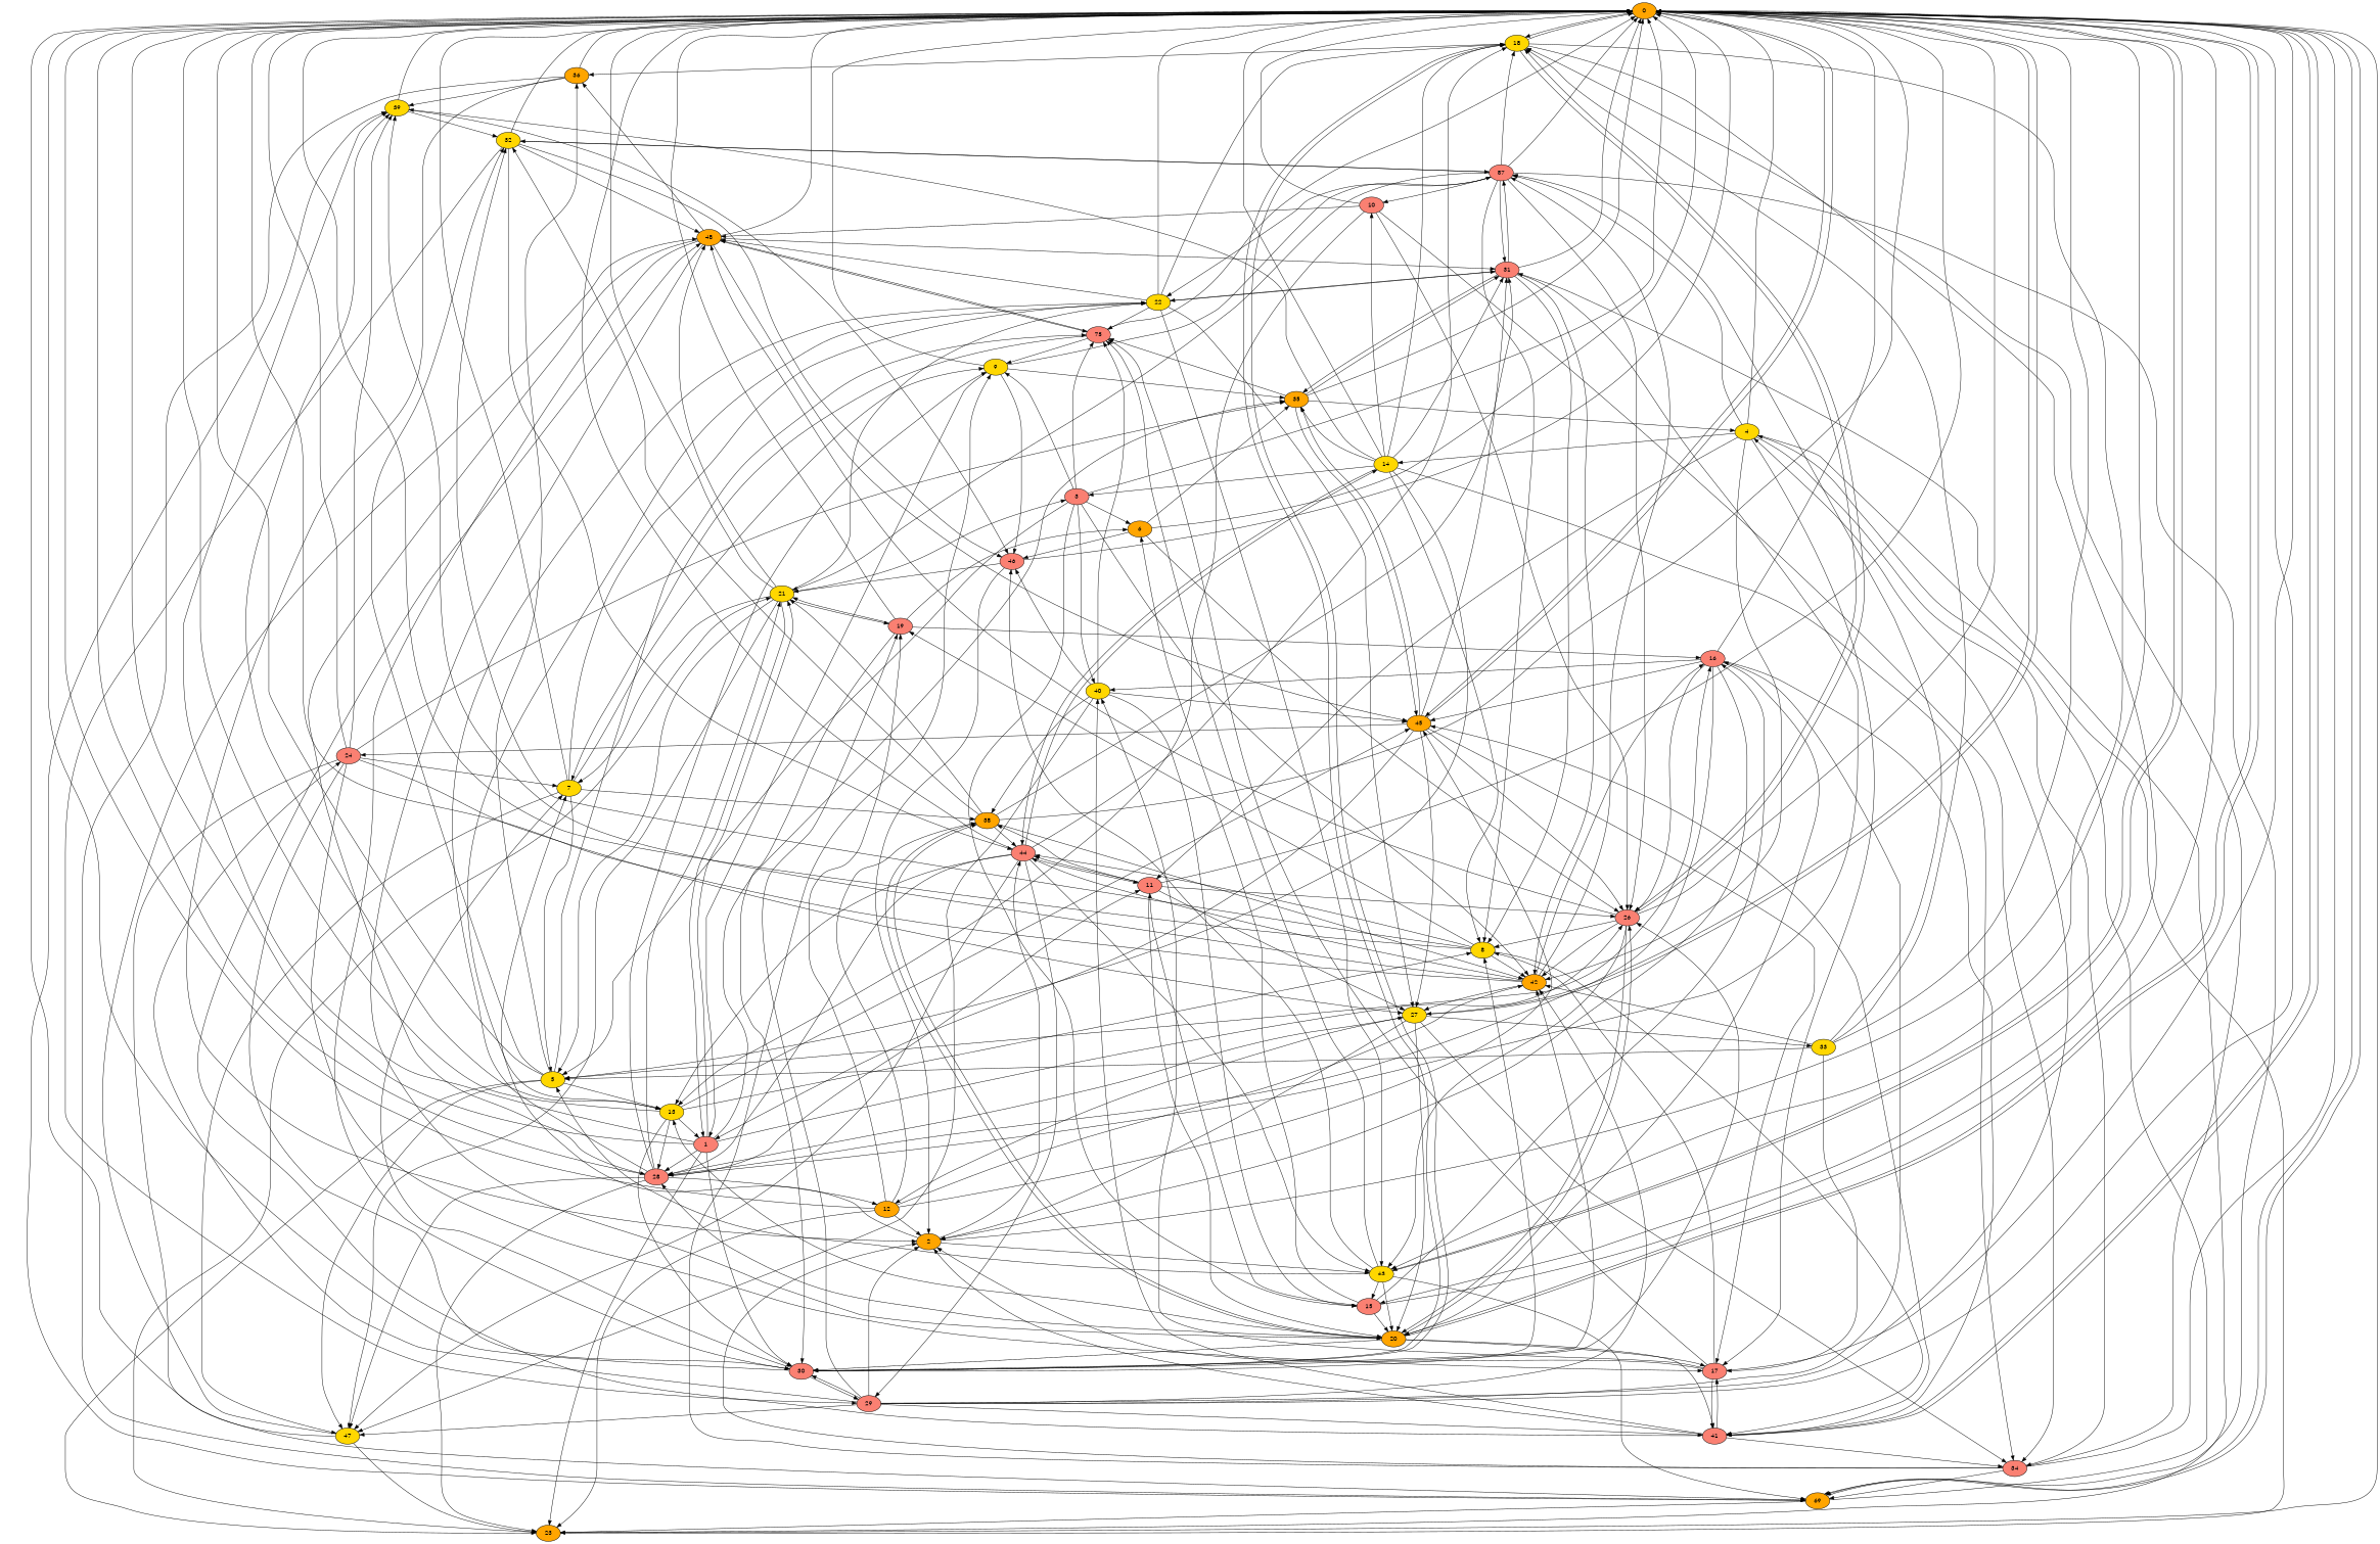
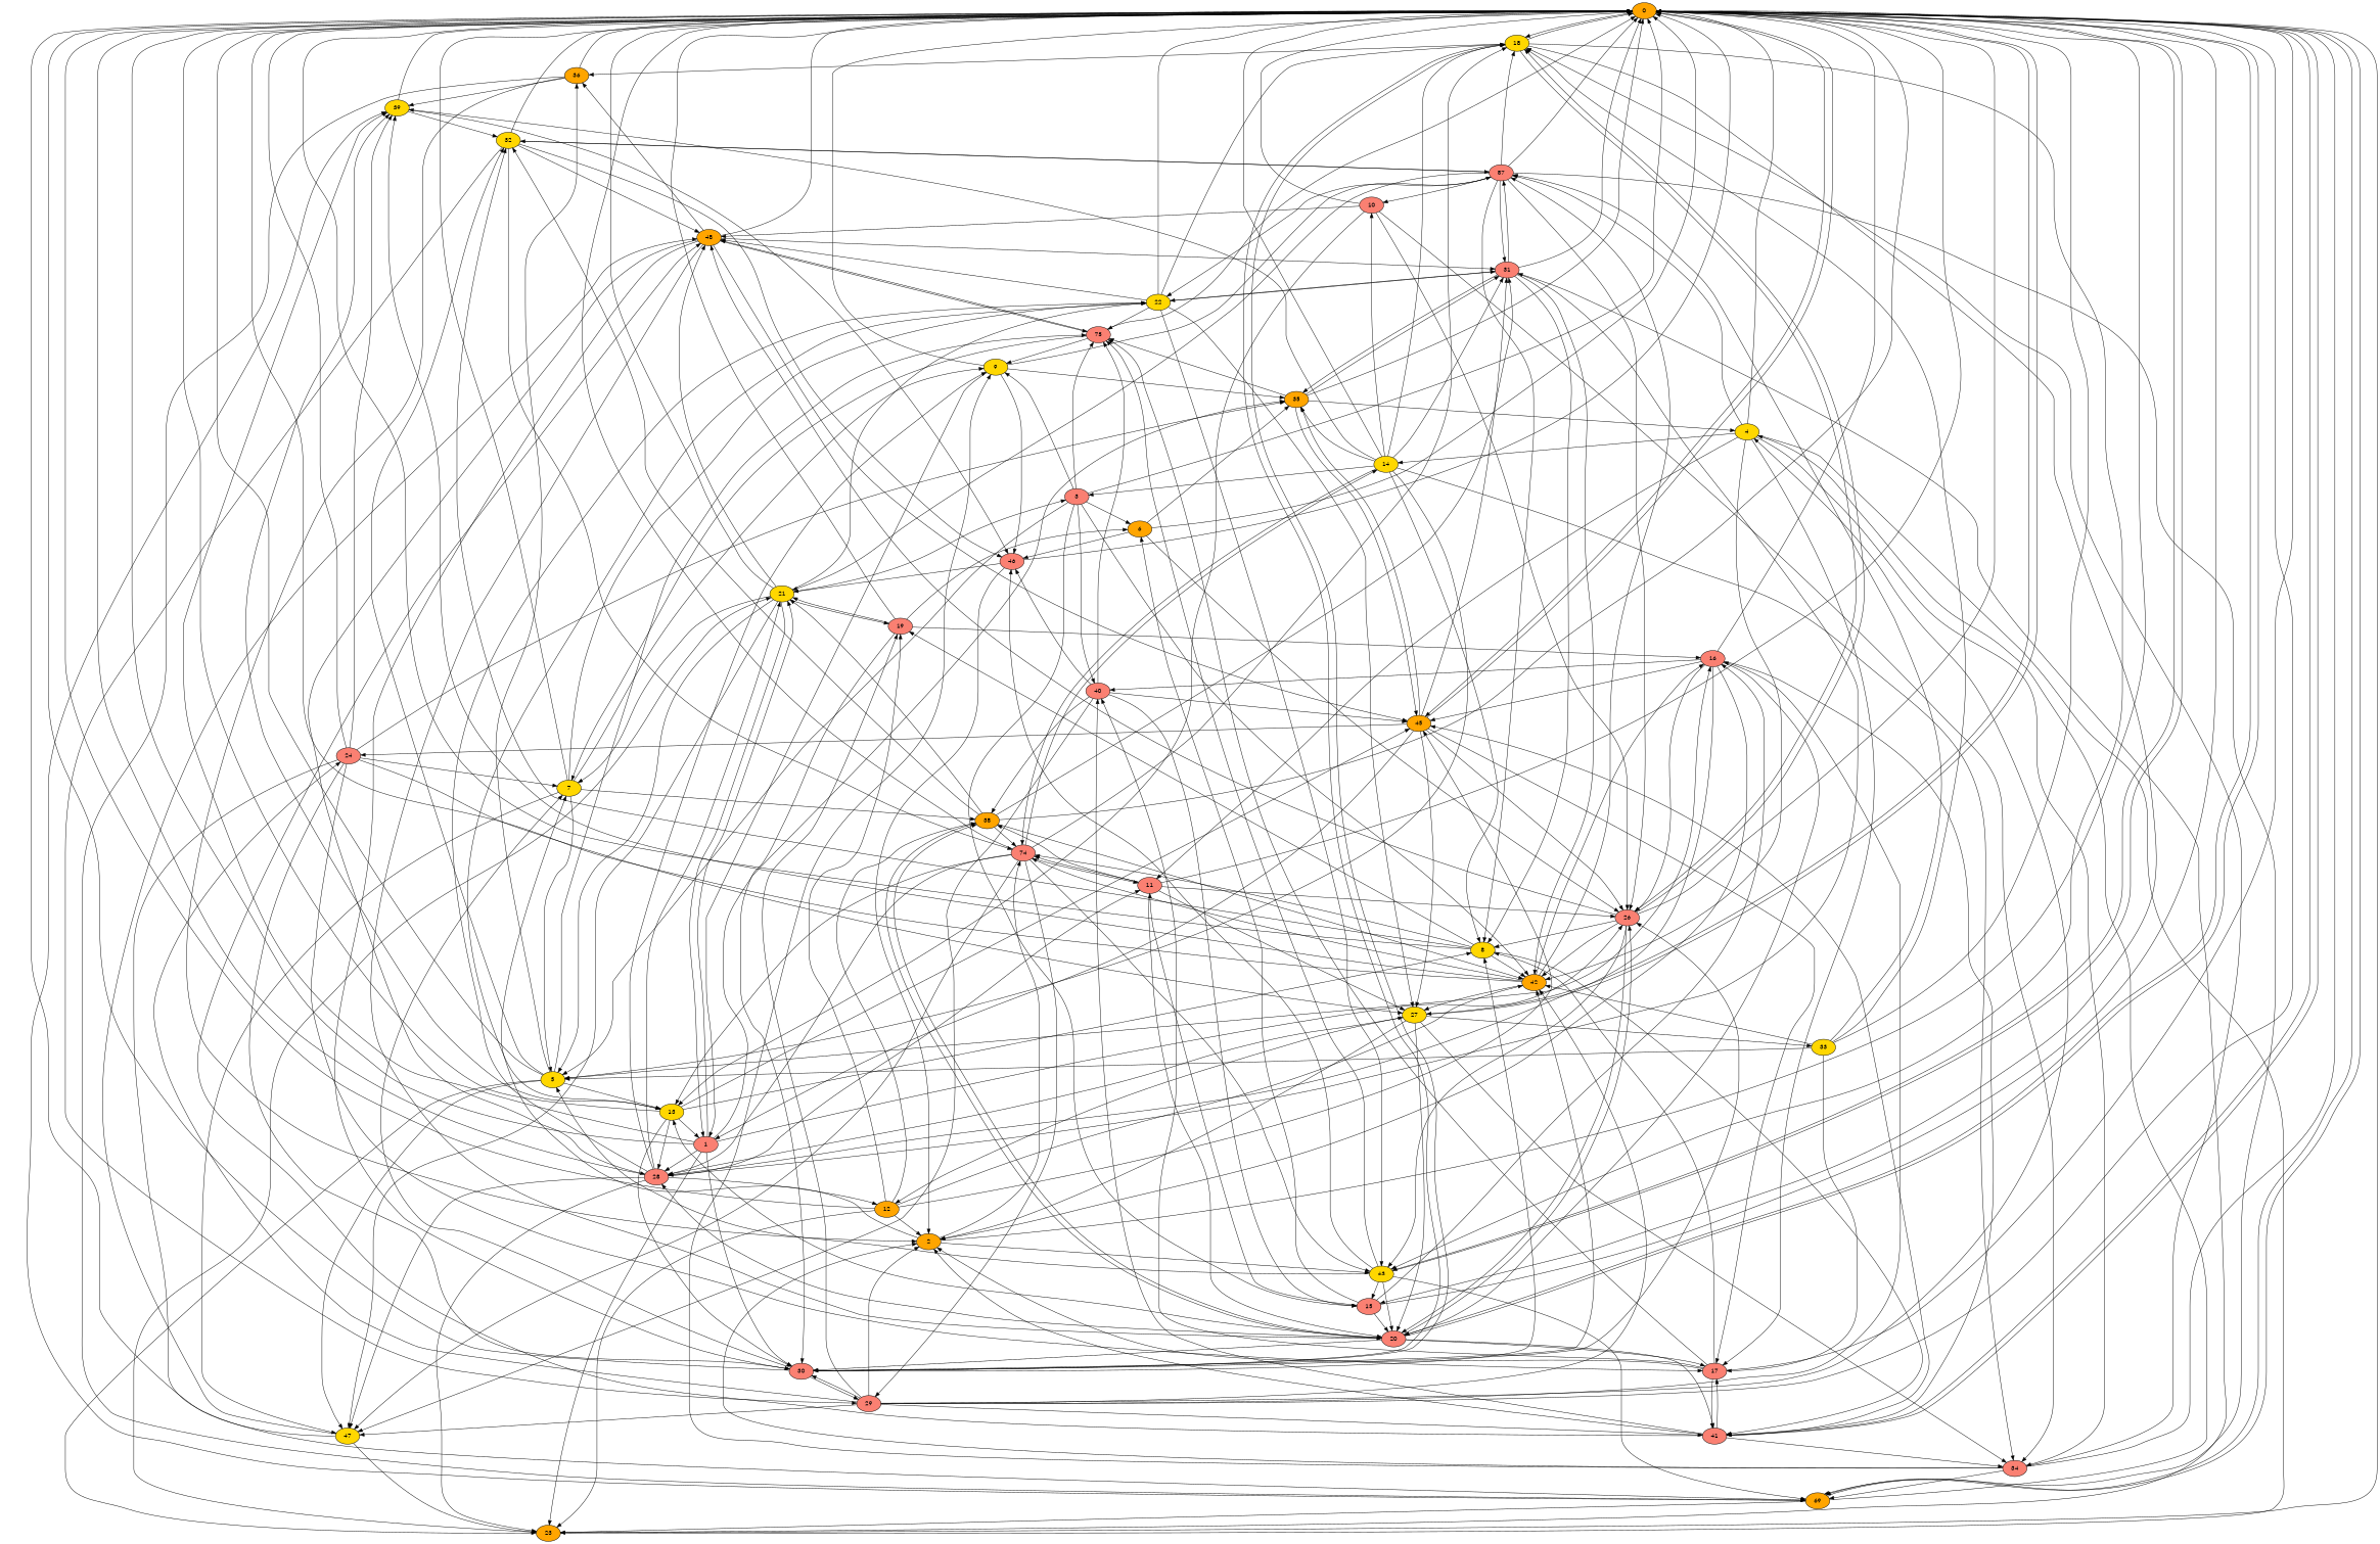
  strict digraph {
    fontname=Lato
    node [component_delay=3 fillcolor=salmon fontname=Lato style=filled]
    edge [fontname=Lato wire_delay=1]
    0 [fillcolor=orange]
    18 [fillcolor=gold]
-   20 [fillcolor=orange]
+   20
    27 [fillcolor=gold]
    41
    43 [fillcolor=gold]
    45 [fillcolor=orange]
    n8 [fillcolor=orange label=69]
    26
    30
    15
    36 [fillcolor=orange]
    28
    17
    13 [fillcolor=gold]
    38 [fillcolor=orange]
    2 [fillcolor=orange]
    34
    12 [fillcolor=orange]
    33 [fillcolor=gold]
-   40 [fillcolor=gold]
+   40
    48 [fillcolor=orange]
    5 [fillcolor=gold]
    n24 [label=75]
    46
    1
    35 [fillcolor=orange]
    31
    24
    23 [fillcolor=orange]
    39 [fillcolor=gold]
    4 [fillcolor=gold]
    42 [fillcolor=orange]
    8 [fillcolor=gold]
    7 [fillcolor=gold]
    29
    11
    6 [fillcolor=orange]
    16
    21 [fillcolor=gold]
    47 [fillcolor=gold]
    22 [fillcolor=gold]
    9 [fillcolor=gold]
    32 [fillcolor=gold]
-   44
+   44 [label=74]
    19
    n47 [label=87]
    14 [fillcolor=gold]
    3
    10
    0 -> 18
    0 -> 20
    0 -> 27
    0 -> 41
    0 -> 43
    0 -> 45
    0 -> n8
    18 -> 0
    18 -> 43
    18 -> 26
    18 -> 30
    18 -> 15
    18 -> 36
    20 -> 0
    20 -> 41
    20 -> 26
    20 -> 30
    20 -> 28
    20 -> 17
    20 -> 13
    20 -> 38
    27 -> 0
    27 -> 20
    27 -> 2
    27 -> 34
    27 -> 12
    27 -> 33
    41 -> 0
    41 -> 45
    41 -> 17
    41 -> 2
    41 -> 34
    41 -> 40
    41 -> 48
    43 -> 0
    43 -> 20
    43 -> n8
    43 -> 15
    43 -> 5
    43 -> n24
    43 -> 46
    45 -> 0
    45 -> 27
    45 -> 26
    45 -> 17
    45 -> 1
    45 -> 35
    45 -> 31
    45 -> 24
    n8 -> 0
    n8 -> 23
    n8 -> 39
    n8 -> 4
    26 -> 0
    26 -> 18
    26 -> 20
    26 -> 43
    26 -> 48
    26 -> 42
    26 -> 8
    30 -> 0
    30 -> 18
    30 -> 26
    30 -> 42
    30 -> 8
    30 -> 7
    30 -> 29
    15 -> 0
    15 -> 20
    15 -> 11
    15 -> 6
    15 -> 16
    36 -> 0
    36 -> n8
    36 -> 2
    36 -> 39
    28 -> 0
    28 -> 27
    28 -> 12
    28 -> 23
    28 -> 11
    28 -> 21
    28 -> 47
    28 -> 22
    28 -> 9
    17 -> 0
    17 -> 41
    17 -> 2
    17 -> 40
    17 -> n24
    17 -> 8
    13 -> 0
    13 -> 45
    13 -> 30
    13 -> 28
    13 -> 1
    13 -> 39
    13 -> 8
    38 -> 0
    38 -> 20
    38 -> 31
    38 -> 42
    38 -> 21
    38 -> 32
    38 -> 44
    2 -> 0
    2 -> 43
    2 -> 7
    2 -> 44
    34 -> 0
    34 -> 18
    34 -> n8
    34 -> 2
    34 -> 9
    12 -> 0
    12 -> 45
    12 -> 38
    12 -> 2
    12 -> 23
    12 -> 42
    12 -> 19
    33 -> 0
    33 -> 18
    33 -> 17
    33 -> 5
    33 -> 42
    33 -> n47
    40 -> 45
    40 -> 15
    40 -> 38
    40 -> n24
    40 -> 46
    40 -> 47
    48 -> 0
    48 -> 20
    48 -> 45
    48 -> 30
    48 -> 36
    48 -> 28
    48 -> n24
    48 -> 31
    5 -> 0
    5 -> 36
    5 -> 13
    5 -> n24
    5 -> 23
    5 -> 16
    5 -> 47
    5 -> 32
    n24 -> 0
    n24 -> 48
    n24 -> 7
    n24 -> 9
    46 -> 0
    46 -> 2
    46 -> 21
    1 -> 0
    1 -> 26
    1 -> 30
    1 -> 28
    1 -> 35
    1 -> 23
    1 -> 39
    1 -> 21
    35 -> 0
    35 -> 45
    35 -> n24
    35 -> 31
    35 -> 4
    31 -> 0
    31 -> 28
    31 -> 35
    31 -> 42
    31 -> 8
    31 -> 22
    31 -> n47
    24 -> 0
    24 -> 27
    24 -> n8
    24 -> 30
    24 -> 17
    24 -> 35
    24 -> 39
    24 -> 7
    23 -> 0
    23 -> 31
    23 -> 21
    39 -> 0
    39 -> 46
    39 -> 32
    4 -> 0
    4 -> 17
    4 -> 34
    4 -> 23
    4 -> 42
    4 -> 11
    4 -> n47
    4 -> 14
    42 -> 0
    42 -> 27
    42 -> 39
    42 -> 16
    42 -> 44
    42 -> n47
    8 -> 0
    8 -> 41
    8 -> 42
    8 -> 32
    8 -> 44
    8 -> 19
    7 -> 0
    7 -> 38
    7 -> 5
    7 -> 47
    7 -> 22
    7 -> 9
    29 -> 0
    29 -> 41
    29 -> 30
    29 -> 2
    29 -> 24
    29 -> 4
    29 -> 42
    29 -> 16
    29 -> 47
    29 -> 19
    11 -> 0
    11 -> 20
    11 -> 27
    11 -> 26
    11 -> 38
    11 -> 44
    6 -> 0
    6 -> 26
    6 -> 46
    6 -> 35
    16 -> 0
    16 -> 20
    16 -> 41
    16 -> 45
    16 -> 26
    16 -> 28
    16 -> 2
    16 -> 40
    21 -> 0
    21 -> 48
    21 -> 5
    21 -> 1
    21 -> 7
    21 -> 47
    21 -> 22
    21 -> 19
    21 -> 3
    47 -> 0
    47 -> 48
    47 -> 23
    22 -> 0
    22 -> 18
    22 -> 27
    22 -> 43
    22 -> 13
    22 -> 48
    22 -> n24
    22 -> 31
    9 -> 0
    9 -> 46
    9 -> 1
    9 -> 35
    9 -> n47
    32 -> 0
    32 -> 48
    32 -> 46
    32 -> 29
    32 -> 44
    32 -> n47
    44 -> 0
    44 -> 18
    44 -> 43
    44 -> 28
    44 -> 13
    44 -> 29
    44 -> 11
    44 -> 47
    44 -> 14
    19 -> 0
    19 -> 30
    19 -> 6
    19 -> 16
    19 -> 21
    n47 -> 0
    n47 -> 18
    n47 -> n8
    n47 -> 26
    n47 -> 31
    n47 -> 8
    n47 -> 21
    n47 -> 22
    n47 -> 32
    n47 -> 10
    14 -> 0
    14 -> 18
    14 -> 34
    14 -> 5
    14 -> 35
    14 -> 31
    14 -> 39
    14 -> 8
    14 -> 44
    14 -> 3
    14 -> 10
    3 -> 0
    3 -> 15
    3 -> 40
    3 -> 5
    3 -> n24
    3 -> 42
    3 -> 6
    3 -> 9
    10 -> 0
    10 -> 26
    10 -> 13
    10 -> 34
    10 -> 48
  }
